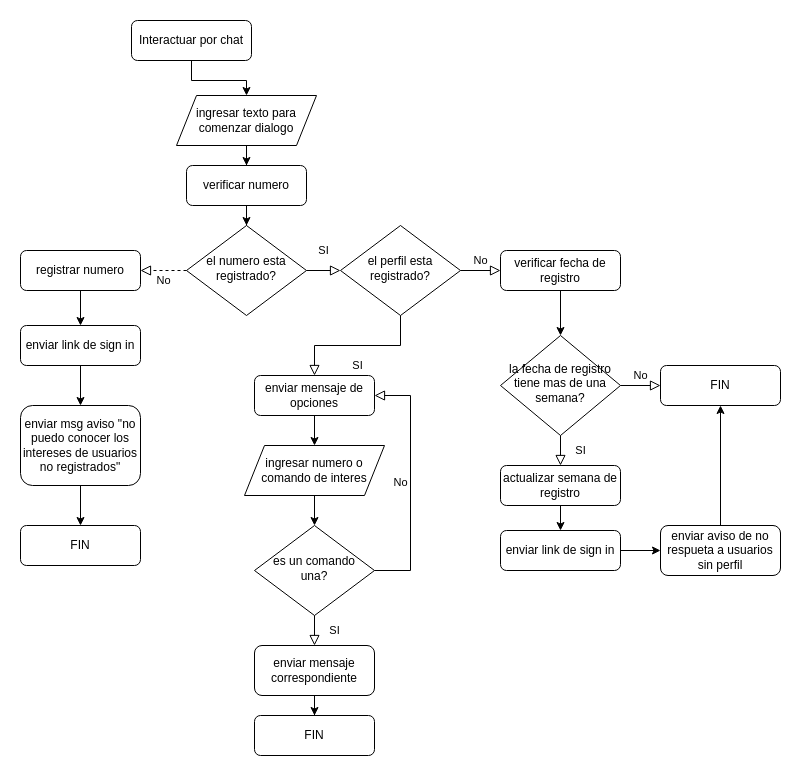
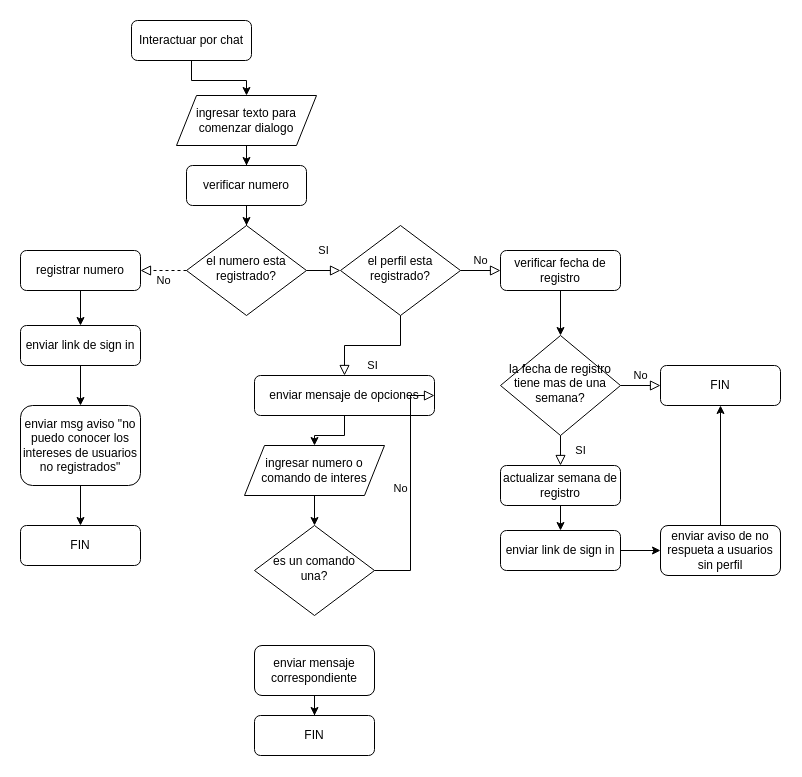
  <mxCell id="0" />
  <mxCell id="1" parent="0" />
  <mxCell id="2" style="edgeStyle=orthogonalEdgeStyle;rounded=0;orthogonalLoop=1;jettySize=auto;html=1;entryX=0.5;entryY=1;entryDx=0;entryDy=0;" parent="1" source="3" target="29" edge="1"><mxGeometry relative="1" as="geometry" /></mxCell>
  <mxCell id="3" value="enviar aviso de no respueta a usuarios sin perfil" style="rounded=1;whiteSpace=wrap;html=1;fontSize=12;glass=0;strokeWidth=1;shadow=0;" parent="1" vertex="1"><mxGeometry x="660" y="525" width="120" height="50" as="geometry" /></mxCell>
  <mxCell id="4" style="edgeStyle=orthogonalEdgeStyle;rounded=0;orthogonalLoop=1;jettySize=auto;html=1;entryX=0.5;entryY=0;entryDx=0;entryDy=0;" parent="1" source="5" target="7" edge="1"><mxGeometry relative="1" as="geometry" /></mxCell>
  <mxCell id="5" value="Interactuar por chat" style="rounded=1;whiteSpace=wrap;html=1;fontSize=12;glass=0;strokeWidth=1;shadow=0;" parent="1" vertex="1"><mxGeometry x="131" y="20" width="120" height="40" as="geometry" /></mxCell>
  <mxCell id="6" style="edgeStyle=orthogonalEdgeStyle;rounded=0;orthogonalLoop=1;jettySize=auto;html=1;entryX=0.5;entryY=0;entryDx=0;entryDy=0;" parent="1" source="7" target="9" edge="1"><mxGeometry relative="1" as="geometry" /></mxCell>
  <mxCell id="7" value="ingresar texto para comenzar dialogo" style="shape=parallelogram;perimeter=parallelogramPerimeter;whiteSpace=wrap;html=1;fixedSize=1;" parent="1" vertex="1"><mxGeometry x="176" y="95" width="140" height="50" as="geometry" /></mxCell>
  <mxCell id="8" style="edgeStyle=orthogonalEdgeStyle;rounded=0;orthogonalLoop=1;jettySize=auto;html=1;entryX=0.5;entryY=0;entryDx=0;entryDy=0;" parent="1" source="9" target="10" edge="1"><mxGeometry relative="1" as="geometry" /></mxCell>
  <mxCell id="9" value="verificar numero" style="rounded=1;whiteSpace=wrap;html=1;fontSize=12;glass=0;strokeWidth=1;shadow=0;" parent="1" vertex="1"><mxGeometry x="186" y="165" width="120" height="40" as="geometry" /></mxCell>
  <mxCell id="10" value="el numero esta registrado?" style="rhombus;whiteSpace=wrap;html=1;shadow=0;fontFamily=Helvetica;fontSize=12;align=center;strokeWidth=1;spacing=6;spacingTop=-4;" parent="1" vertex="1"><mxGeometry x="186" y="225" width="120" height="90" as="geometry" /></mxCell>
  <mxCell id="11" value="No" style="edgeStyle=orthogonalEdgeStyle;rounded=0;html=1;jettySize=auto;orthogonalLoop=1;fontSize=11;endArrow=block;endFill=0;endSize=8;strokeWidth=1;shadow=0;labelBackgroundColor=none;exitX=0;exitY=0.5;exitDx=0;exitDy=0;entryX=1;entryY=0.5;entryDx=0;entryDy=0;dashed=1;" parent="1" source="10" target="13" edge="1"><mxGeometry y="10" relative="1" as="geometry"><mxPoint as="offset" /><mxPoint x="56" y="269.58" as="sourcePoint" /><mxPoint x="151" y="269.58" as="targetPoint" /></mxGeometry></mxCell>
  <mxCell id="12" style="edgeStyle=orthogonalEdgeStyle;rounded=0;orthogonalLoop=1;jettySize=auto;html=1;entryX=0.5;entryY=0;entryDx=0;entryDy=0;" parent="1" source="13" target="19" edge="1"><mxGeometry relative="1" as="geometry" /></mxCell>
  <mxCell id="13" value="registrar numero" style="rounded=1;whiteSpace=wrap;html=1;fontSize=12;glass=0;strokeWidth=1;shadow=0;" parent="1" vertex="1"><mxGeometry x="20" y="250" width="120" height="40" as="geometry" /></mxCell>
  <mxCell id="14" value="SI" style="rounded=0;html=1;jettySize=auto;orthogonalLoop=1;fontSize=11;endArrow=block;endFill=0;endSize=8;strokeWidth=1;shadow=0;labelBackgroundColor=none;edgeStyle=orthogonalEdgeStyle;exitX=1;exitY=0.5;exitDx=0;exitDy=0;entryX=0;entryY=0.5;entryDx=0;entryDy=0;" parent="1" source="10" target="20" edge="1"><mxGeometry y="20" relative="1" as="geometry"><mxPoint as="offset" /><mxPoint x="245.58" y="335" as="sourcePoint" /><mxPoint x="360" y="270" as="targetPoint" /></mxGeometry></mxCell>
  <mxCell id="15" style="edgeStyle=orthogonalEdgeStyle;rounded=0;orthogonalLoop=1;jettySize=auto;html=1;entryX=0.5;entryY=0;entryDx=0;entryDy=0;" parent="1" source="16" target="36" edge="1"><mxGeometry relative="1" as="geometry" /></mxCell>
- <mxCell id="16" value="enviar mensaje de opciones" style="rounded=1;whiteSpace=wrap;html=1;fontSize=12;glass=0;strokeWidth=1;shadow=0;" parent="1" vertex="1"><mxGeometry x="254" y="375" width="120" height="40" as="geometry" /></mxCell>
+ <mxCell id="16" value="enviar mensaje de opciones" style="rounded=1;whiteSpace=wrap;html=1;fontSize=12;glass=0;strokeWidth=1;shadow=0;" parent="1" vertex="1"><mxGeometry x="254" y="375" width="180" height="40" as="geometry" /></mxCell>
  <mxCell id="17" style="edgeStyle=orthogonalEdgeStyle;rounded=0;orthogonalLoop=1;jettySize=auto;html=1;exitX=0.5;exitY=1;exitDx=0;exitDy=0;" parent="1" source="30" target="25" edge="1"><mxGeometry relative="1" as="geometry" /></mxCell>
  <mxCell id="18" style="edgeStyle=orthogonalEdgeStyle;rounded=0;orthogonalLoop=1;jettySize=auto;html=1;entryX=0.5;entryY=0;entryDx=0;entryDy=0;" parent="1" source="19" target="30" edge="1"><mxGeometry relative="1" as="geometry" /></mxCell>
  <mxCell id="19" value="enviar link de sign in" style="rounded=1;whiteSpace=wrap;html=1;fontSize=12;glass=0;strokeWidth=1;shadow=0;" parent="1" vertex="1"><mxGeometry x="20" y="325" width="120" height="40" as="geometry" /></mxCell>
  <mxCell id="20" value="el perfil esta registrado?" style="rhombus;whiteSpace=wrap;html=1;shadow=0;fontFamily=Helvetica;fontSize=12;align=center;strokeWidth=1;spacing=6;spacingTop=-4;" parent="1" vertex="1"><mxGeometry x="340" y="225" width="120" height="90" as="geometry" /></mxCell>
  <mxCell id="21" value="SI" style="rounded=0;html=1;jettySize=auto;orthogonalLoop=1;fontSize=11;endArrow=block;endFill=0;endSize=8;strokeWidth=1;shadow=0;labelBackgroundColor=none;edgeStyle=orthogonalEdgeStyle;exitX=0.5;exitY=1;exitDx=0;exitDy=0;entryX=0.5;entryY=0;entryDx=0;entryDy=0;" parent="1" source="20" target="16" edge="1"><mxGeometry y="20" relative="1" as="geometry"><mxPoint as="offset" /><mxPoint x="316" y="280" as="sourcePoint" /><mxPoint x="400" y="365" as="targetPoint" /></mxGeometry></mxCell>
  <mxCell id="22" value="No" style="edgeStyle=orthogonalEdgeStyle;rounded=0;html=1;jettySize=auto;orthogonalLoop=1;fontSize=11;endArrow=block;endFill=0;endSize=8;strokeWidth=1;shadow=0;labelBackgroundColor=none;exitX=1;exitY=0.5;exitDx=0;exitDy=0;entryX=0;entryY=0.5;entryDx=0;entryDy=0;" parent="1" source="20" target="24" edge="1"><mxGeometry y="10" relative="1" as="geometry"><mxPoint as="offset" /><mxPoint x="196" y="309" as="sourcePoint" /><mxPoint x="150" y="309" as="targetPoint" /></mxGeometry></mxCell>
  <mxCell id="23" style="edgeStyle=orthogonalEdgeStyle;rounded=0;orthogonalLoop=1;jettySize=auto;html=1;" parent="1" source="24" target="26" edge="1"><mxGeometry relative="1" as="geometry" /></mxCell>
  <mxCell id="24" value="verificar fecha de registro" style="rounded=1;whiteSpace=wrap;html=1;fontSize=12;glass=0;strokeWidth=1;shadow=0;" parent="1" vertex="1"><mxGeometry x="500" y="250" width="120" height="40" as="geometry" /></mxCell>
  <mxCell id="25" value="FIN" style="rounded=1;whiteSpace=wrap;html=1;fontSize=12;glass=0;strokeWidth=1;shadow=0;" parent="1" vertex="1"><mxGeometry x="20" y="525" width="120" height="40" as="geometry" /></mxCell>
  <mxCell id="26" value="la fecha de registro tiene mas de una semana?" style="rhombus;whiteSpace=wrap;html=1;shadow=0;fontFamily=Helvetica;fontSize=12;align=center;strokeWidth=1;spacing=6;spacingTop=-4;" parent="1" vertex="1"><mxGeometry x="500" y="335" width="120" height="100" as="geometry" /></mxCell>
  <mxCell id="27" value="SI" style="rounded=0;html=1;jettySize=auto;orthogonalLoop=1;fontSize=11;endArrow=block;endFill=0;endSize=8;strokeWidth=1;shadow=0;labelBackgroundColor=none;edgeStyle=orthogonalEdgeStyle;exitX=0.5;exitY=1;exitDx=0;exitDy=0;entryX=0.5;entryY=0;entryDx=0;entryDy=0;" parent="1" source="26" target="32" edge="1"><mxGeometry y="20" relative="1" as="geometry"><mxPoint as="offset" /><mxPoint x="410" y="325" as="sourcePoint" /><mxPoint x="560" y="485" as="targetPoint" /></mxGeometry></mxCell>
  <mxCell id="28" value="No" style="edgeStyle=orthogonalEdgeStyle;rounded=0;html=1;jettySize=auto;orthogonalLoop=1;fontSize=11;endArrow=block;endFill=0;endSize=8;strokeWidth=1;shadow=0;labelBackgroundColor=none;exitX=1;exitY=0.5;exitDx=0;exitDy=0;entryX=0;entryY=0.5;entryDx=0;entryDy=0;" parent="1" source="26" target="29" edge="1"><mxGeometry y="10" relative="1" as="geometry"><mxPoint as="offset" /><mxPoint x="470" y="280" as="sourcePoint" /><mxPoint x="660" y="385" as="targetPoint" /></mxGeometry></mxCell>
  <mxCell id="29" value="FIN" style="rounded=1;whiteSpace=wrap;html=1;fontSize=12;glass=0;strokeWidth=1;shadow=0;" parent="1" vertex="1"><mxGeometry x="660" y="365" width="120" height="40" as="geometry" /></mxCell>
  <mxCell id="30" value="enviar msg aviso &quot;no puedo conocer los intereses de usuarios no registrados&quot;" style="rounded=1;whiteSpace=wrap;html=1;fontSize=12;glass=0;strokeWidth=1;shadow=0;" parent="1" vertex="1"><mxGeometry x="20" y="405" width="120" height="80" as="geometry" /></mxCell>
  <mxCell id="31" style="edgeStyle=orthogonalEdgeStyle;rounded=0;orthogonalLoop=1;jettySize=auto;html=1;" parent="1" source="32" target="34" edge="1"><mxGeometry relative="1" as="geometry" /></mxCell>
  <mxCell id="32" value="actualizar semana de registro" style="rounded=1;whiteSpace=wrap;html=1;fontSize=12;glass=0;strokeWidth=1;shadow=0;" parent="1" vertex="1"><mxGeometry x="500" y="465" width="120" height="40" as="geometry" /></mxCell>
  <mxCell id="33" style="edgeStyle=orthogonalEdgeStyle;rounded=0;orthogonalLoop=1;jettySize=auto;html=1;entryX=0;entryY=0.5;entryDx=0;entryDy=0;" parent="1" source="34" target="3" edge="1"><mxGeometry relative="1" as="geometry" /></mxCell>
  <mxCell id="34" value="enviar link de sign in" style="rounded=1;whiteSpace=wrap;html=1;fontSize=12;glass=0;strokeWidth=1;shadow=0;" parent="1" vertex="1"><mxGeometry x="500" y="530" width="120" height="40" as="geometry" /></mxCell>
  <mxCell id="35" style="edgeStyle=orthogonalEdgeStyle;rounded=0;orthogonalLoop=1;jettySize=auto;html=1;" parent="1" source="36" target="37" edge="1"><mxGeometry relative="1" as="geometry" /></mxCell>
  <mxCell id="36" value="ingresar numero o comando de interes" style="shape=parallelogram;perimeter=parallelogramPerimeter;whiteSpace=wrap;html=1;fixedSize=1;" parent="1" vertex="1"><mxGeometry x="244" y="445" width="140" height="50" as="geometry" /></mxCell>
  <mxCell id="37" value="es un comando una?" style="rhombus;whiteSpace=wrap;html=1;shadow=0;fontFamily=Helvetica;fontSize=12;align=center;strokeWidth=1;spacing=6;spacingTop=-4;" parent="1" vertex="1"><mxGeometry x="254" y="525" width="120" height="90" as="geometry" /></mxCell>
  <mxCell id="38" value="No" style="edgeStyle=orthogonalEdgeStyle;rounded=0;html=1;jettySize=auto;orthogonalLoop=1;fontSize=11;endArrow=block;endFill=0;endSize=8;strokeWidth=1;shadow=0;labelBackgroundColor=none;exitX=1;exitY=0.5;exitDx=0;exitDy=0;entryX=1;entryY=0.5;entryDx=0;entryDy=0;" parent="1" source="37" target="16" edge="1"><mxGeometry y="10" relative="1" as="geometry"><mxPoint as="offset" /><mxPoint x="196" y="303" as="sourcePoint" /><mxPoint x="150" y="303" as="targetPoint" /><Array as="points"><mxPoint x="410" y="570" /><mxPoint x="410" y="395" /></Array></mxGeometry></mxCell>
- <mxCell id="39" value="SI" style="rounded=0;html=1;jettySize=auto;orthogonalLoop=1;fontSize=11;endArrow=block;endFill=0;endSize=8;strokeWidth=1;shadow=0;labelBackgroundColor=none;edgeStyle=orthogonalEdgeStyle;exitX=0.5;exitY=1;exitDx=0;exitDy=0;entryX=0.5;entryY=0;entryDx=0;entryDy=0;" parent="1" source="37" target="41" edge="1"><mxGeometry y="20" relative="1" as="geometry"><mxPoint as="offset" /><mxPoint x="410" y="325" as="sourcePoint" /><mxPoint x="314" y="665" as="targetPoint" /></mxGeometry></mxCell>
  <mxCell id="40" style="edgeStyle=orthogonalEdgeStyle;rounded=0;orthogonalLoop=1;jettySize=auto;html=1;entryX=0.5;entryY=0;entryDx=0;entryDy=0;" parent="1" source="41" target="42" edge="1"><mxGeometry relative="1" as="geometry" /></mxCell>
  <mxCell id="41" value="enviar mensaje correspondiente" style="rounded=1;whiteSpace=wrap;html=1;fontSize=12;glass=0;strokeWidth=1;shadow=0;" parent="1" vertex="1"><mxGeometry x="254" y="645" width="120" height="50" as="geometry" /></mxCell>
  <mxCell id="42" value="FIN" style="rounded=1;whiteSpace=wrap;html=1;fontSize=12;glass=0;strokeWidth=1;shadow=0;" parent="1" vertex="1"><mxGeometry x="254" y="715" width="120" height="40" as="geometry" /></mxCell>
